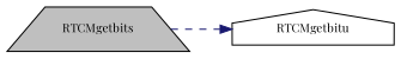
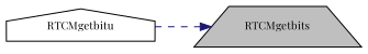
  digraph {
    rankdir=LR
    fontname="Playfair Display"
    node [color=black fontname="Playfair Display" fontsize=10 style=filled]
    n1 [fillcolor=grey75 fontcolor=black height=0.2 label=RTCMgetbits shape=trapezium width=0.4]
    n2 [fillcolor=white height=0.2 label=RTCMgetbitu shape=house width=0.4]
-   n1 -> n2 [color=midnightblue fontname="Playfair Display" fontsize=10 labelfontname=FreeSans labelfontsize=10 style=dashed arrowhead=normal]
+   n2 -> n1 [color=midnightblue fontname="Playfair Display" fontsize=10 labelfontname=FreeSans labelfontsize=10 style=dashed arrowhead=normal]
  }
